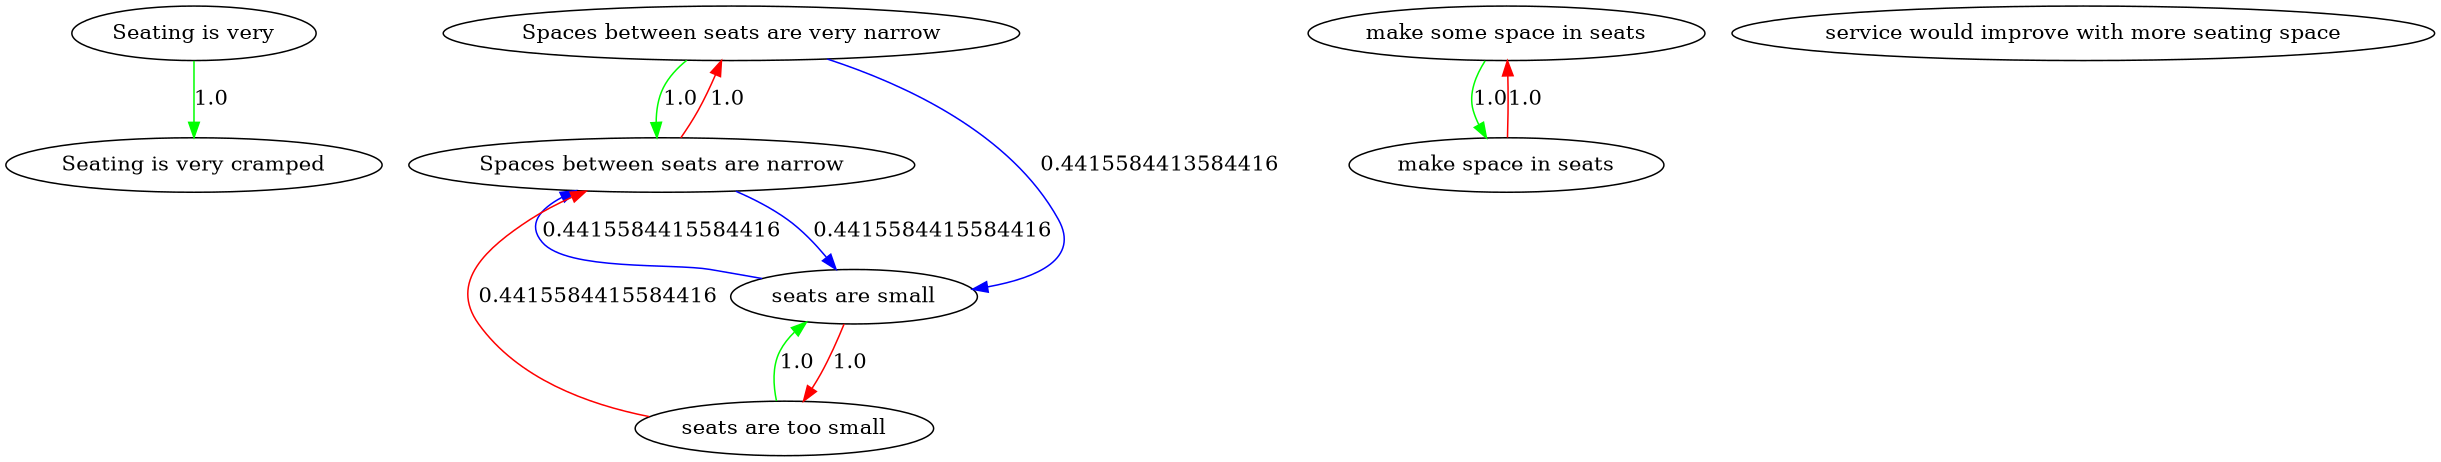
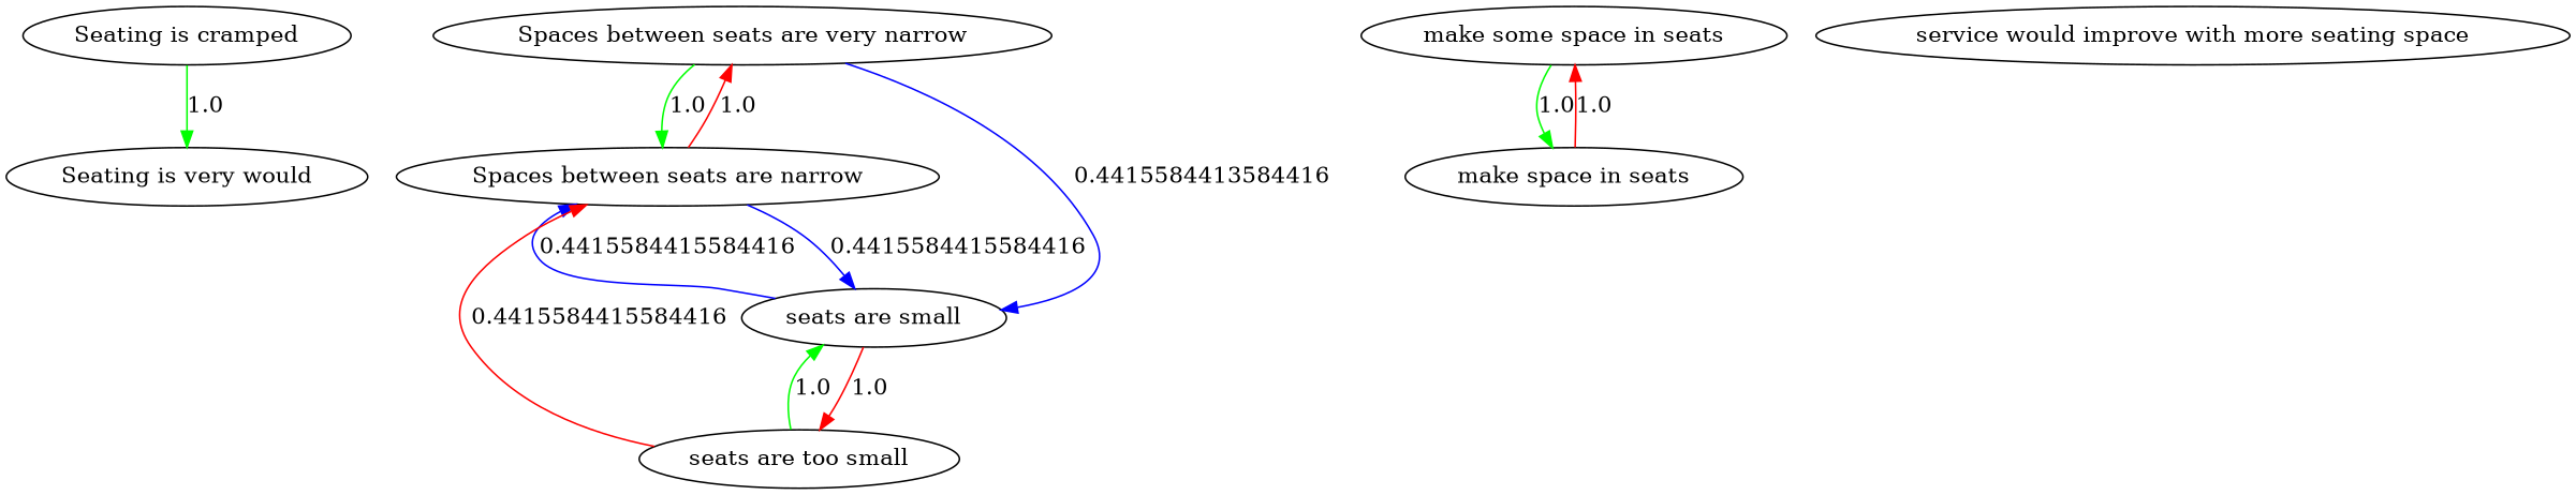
  digraph {
    edge [color=green]
-   "Seating is cramped" [label="Seating is very"]
-   "Seating is very cramped"
+   "Seating is cramped"
+   "Seating is very cramped" [label="Seating is very would"]
    "Spaces between seats are very narrow"
    "Spaces between seats are narrow"
    "seats are small"
    "seats are too small"
    "make some space in seats"
    "make space in seats"
    "service would improve with more seating space"
    "Seating is cramped" -> "Seating is very cramped" [label=1.0]
    "Spaces between seats are very narrow" -> "Spaces between seats are narrow" [label=1.0]
    "Spaces between seats are very narrow" -> "seats are small" [color=blue label=0.4415584413584416]
    "Spaces between seats are narrow" -> "Spaces between seats are very narrow" [color=red label=1.0]
    "Spaces between seats are narrow" -> "seats are small" [color=blue label=0.4415584415584416]
    "seats are small" -> "Spaces between seats are narrow" [color=blue label=0.4415584415584416]
    "seats are small" -> "seats are too small" [color=red label=1.0]
    "seats are too small" -> "Spaces between seats are narrow" [color=red label=0.4415584415584416]
    "seats are too small" -> "seats are small" [label=1.0]
    "make some space in seats" -> "make space in seats" [label=1.0]
    "make space in seats" -> "make some space in seats" [color=red label=1.0]
  }
